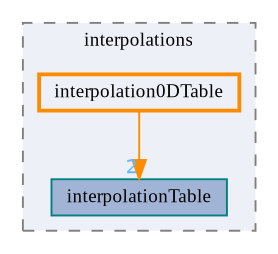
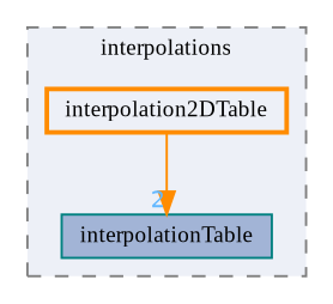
  digraph {
    compound=true
    fontname="Liberation Serif"
    node [fontname="Liberation Serif" fontsize=10 shape=box]
    n1 [color=teal fillcolor="#a2b4d6" height=0.2 label=interpolationTable style=filled width=0.4]
-   n2 [color=darkorange fillcolor="#edf0f7" height=0.2 label=interpolation0DTable style="filled,bold" width=0.4]
+   n2 [color=darkorange fillcolor="#edf0f7" height=0.2 label=interpolation2DTable style="filled,bold" width=0.4]
    subgraph cluster_1 {
      bgcolor="#edf0f7"
      fontsize=10
      label=interpolations
      pencolor=grey50
      style="filled,dashed"
      n1
      n2
    }
    n2 -> n1 [color=darkorange fontcolor=steelblue1 fontname="Liberation Serif" fontsize=10 headlabel=2 labeldistance=1.5 labelfontname=Helvetica labelfontsize=10]
  }
